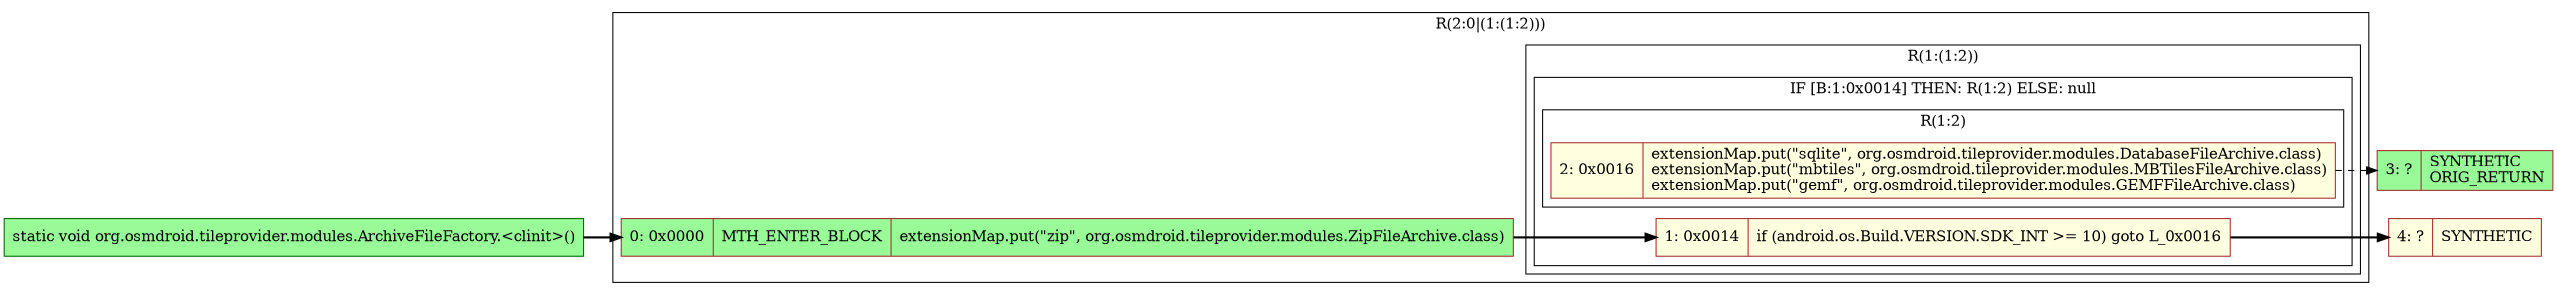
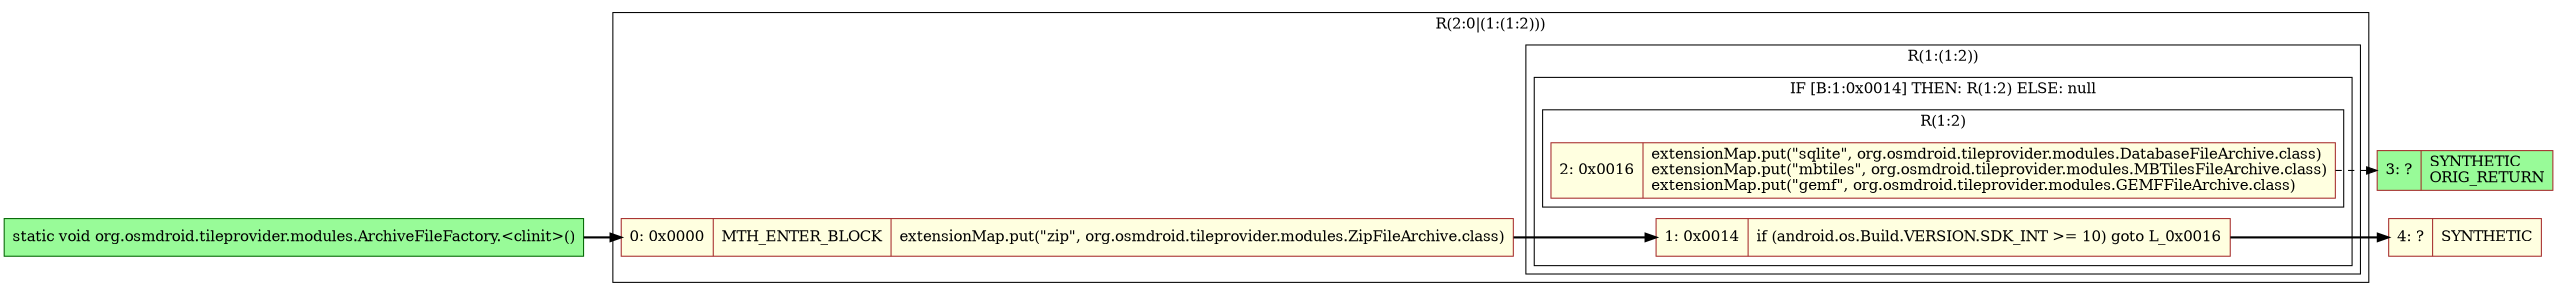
  digraph {
    rankdir=LR
    node [color=brown fillcolor=lightyellow shape=record style=filled]
    edge [style=bold]
    n1 [label="{2\:\ 0x0016|extensionMap.put(\"sqlite\", org.osmdroid.tileprovider.modules.DatabaseFileArchive.class)\lextensionMap.put(\"mbtiles\", org.osmdroid.tileprovider.modules.MBTilesFileArchive.class)\lextensionMap.put(\"gemf\", org.osmdroid.tileprovider.modules.GEMFFileArchive.class)\l}"]
    n2 [label="{1\:\ 0x0014|if (android.os.Build.VERSION.SDK_INT \>= 10) goto L_0x0016\l}"]
-   n3 [fillcolor=palegreen label="{0\:\ 0x0000|MTH_ENTER_BLOCK\l|extensionMap.put(\"zip\", org.osmdroid.tileprovider.modules.ZipFileArchive.class)\l}"]
+   n3 [label="{0\:\ 0x0000|MTH_ENTER_BLOCK\l|extensionMap.put(\"zip\", org.osmdroid.tileprovider.modules.ZipFileArchive.class)\l}"]
    n4 [fillcolor=palegreen label="{3\:\ ?|SYNTHETIC\lORIG_RETURN\l}"]
    n5 [label="{4\:\ ?|SYNTHETIC\l}"]
    n6 [color=darkgreen fillcolor=palegreen label="{static void org.osmdroid.tileprovider.modules.ArchiveFileFactory.\<clinit\>() }"]
    subgraph cluster_1 {
      label="R(2:0|(1:(1:2)))"
      n3
      subgraph cluster_2 {
        label="R(1:(1:2))"
        subgraph cluster_3 {
          label="IF [B:1:0x0014] THEN: R(1:2) ELSE: null"
          n2
          subgraph cluster_4 {
            label="R(1:2)"
            n1
          }
        }
      }
    }
    n1 -> n4 [style=dashed]
    n2 -> n5
    n3 -> n2
    n6 -> n3
  }
